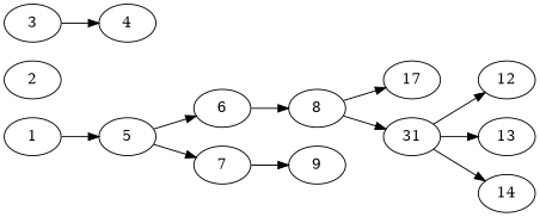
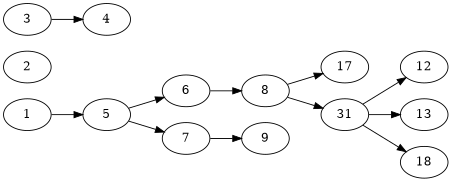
  digraph {
    rankdir=LR
    node [alpha=0.04]
    1 [alpha=0.06 expect_size=128571489367621632]
    5 [alpha=0.10 expect_size=1751028953822265344]
    6 [alpha=0.09 expect_size=25204219770653000]
    7 [alpha=0.14 expect_size=134195097193047]
    8 [alpha=0.18 expect_size=6353931522450529]
    9 [alpha=0.07 expect_size=1796205077380204]
    2 [alpha=0.19 expect_size=102064193536000000]
    3 [expect_size=1930394938340540416]
    4 [alpha=0.11 expect_size=16667189041373]
    n10 [expect_size=701019921877827584 label=17]
    n11 [alpha=0.08 expect_size=3842379578702679 label=31]
    12 [alpha=0.16 expect_size=43584650051846144]
    13 [alpha=0.15 expect_size=29397383812603020]
-   14 [alpha=0.15 expect_size=7542113065113723]
+   14 [alpha=0.15 expect_size=7542113065113723 label=18]
    1 -> 5
    5 -> 6
    5 -> 7
    6 -> 8
    7 -> 9
    8 -> n10
    8 -> n11
    3 -> 4
    n11 -> 12
    n11 -> 13
    n11 -> 14
  }
